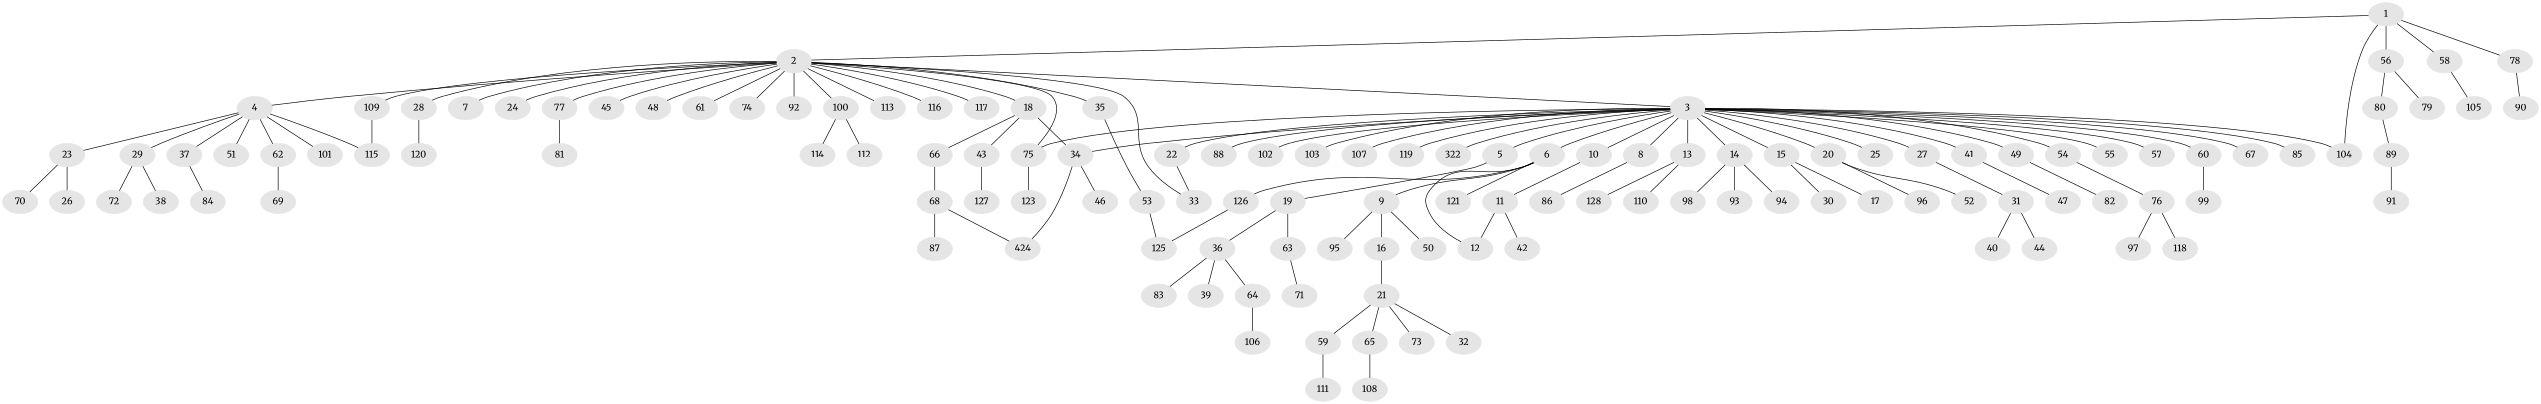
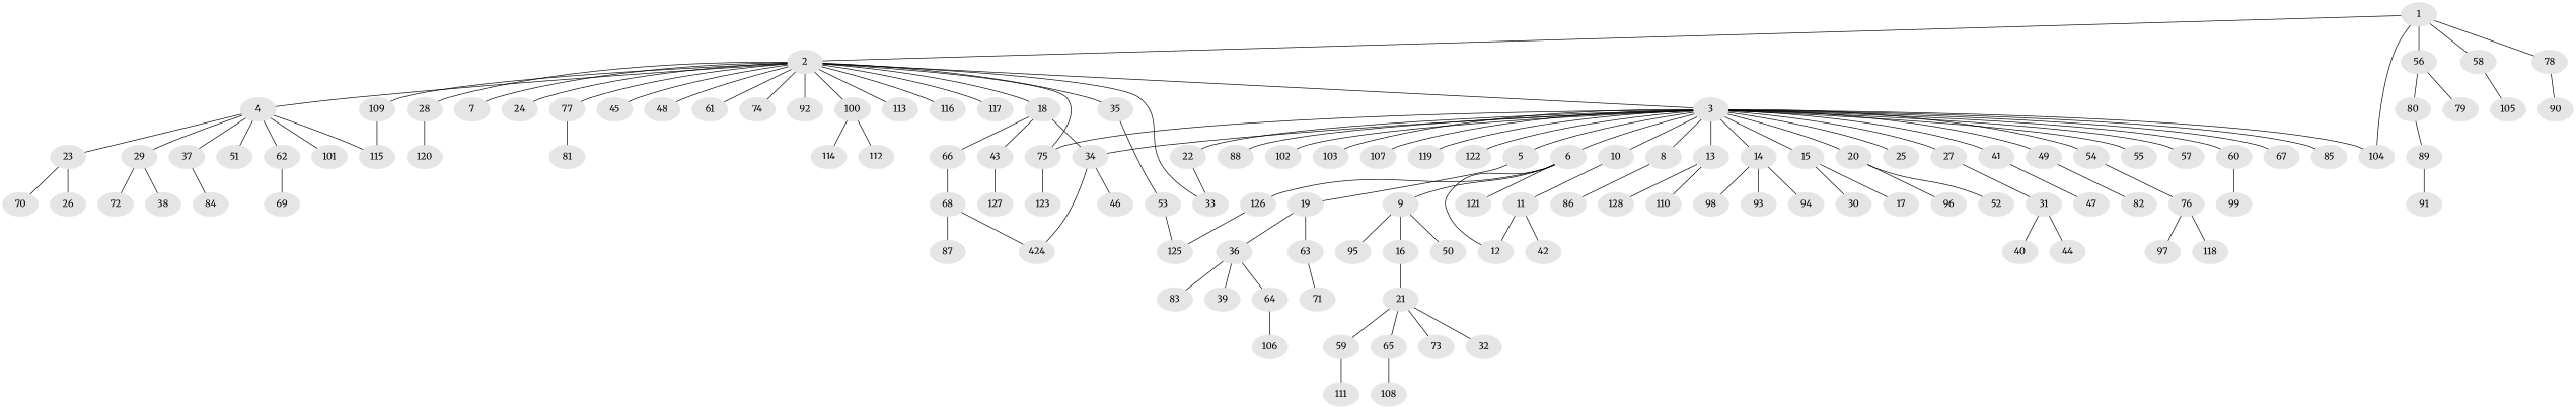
  graph {
    fontname=Merriweather
    node [color=gray90 fontname=Merriweather style=filled]
    edge [fontname=Merriweather]
    1
    2
    56
    58
    78
    104
    3
    4
    7
    18
    24
    28
    33
    35
    45
    48
    61
    74
    75
    77
    92
    100
    109
    113
    116
    117
    79
    80
    105
    90
    5
    6
    8
    10
    13
    14
    15
    20
    22
    25
    27
    34
    41
    49
    54
    55
    57
    60
    67
    85
    88
    102
    103
    107
    119
-   122 [label=322]
+   122
    23
    29
    37
    51
    62
    101
    115
    43
    66
    120
    53
    123
    81
    112
    114
    19
    9
    12
    121
    126
    86
    11
    110
    128
    93
    94
    98
    17
    30
    52
    96
    31
    46
    n90 [label=424]
    47
    82
    76
    99
    26
    70
    38
    72
    84
    69
    36
    63
    16
    50
    95
    125
    21
    42
    32
    59
    65
    73
    127
    68
    39
    64
    83
    71
    111
    108
    40
    44
    106
    97
    118
    89
    87
    91
    1 -- 2
    1 -- 56
    1 -- 58
    1 -- 78
    1 -- 104
    2 -- 3
    2 -- 4
    2 -- 7
    2 -- 18
    2 -- 24
    2 -- 28
    2 -- 33
    2 -- 35
    2 -- 45
    2 -- 48
    2 -- 61
    2 -- 74
    2 -- 75
    2 -- 77
    2 -- 92
    2 -- 100
    2 -- 109
    2 -- 113
    2 -- 116
    2 -- 117
    56 -- 79
    56 -- 80
    58 -- 105
    78 -- 90
    3 -- 104
    3 -- 75
    3 -- 5
    3 -- 6
    3 -- 8
    3 -- 10
    3 -- 13
    3 -- 14
    3 -- 15
    3 -- 20
    3 -- 22
    3 -- 25
    3 -- 27
    3 -- 34
    3 -- 41
    3 -- 49
    3 -- 54
    3 -- 55
    3 -- 57
    3 -- 60
    3 -- 67
    3 -- 85
    3 -- 88
    3 -- 102
    3 -- 103
    3 -- 107
    3 -- 119
    3 -- 122
    4 -- 23
    4 -- 29
    4 -- 37
    4 -- 51
    4 -- 62
    4 -- 101
    4 -- 115
    18 -- 34
    18 -- 43
    18 -- 66
    28 -- 120
    35 -- 53
    75 -- 123
    77 -- 81
    100 -- 112
    100 -- 114
    109 -- 115
    80 -- 89
    5 -- 19
    6 -- 9
    6 -- 12
    6 -- 121
    6 -- 126
    8 -- 86
    10 -- 11
    13 -- 110
    13 -- 128
    14 -- 93
    14 -- 94
    14 -- 98
    15 -- 17
    15 -- 30
    20 -- 52
    20 -- 96
    22 -- 33
    27 -- 31
    34 -- 46
    34 -- n90
    41 -- 47
    49 -- 82
    54 -- 76
    60 -- 99
    23 -- 26
    23 -- 70
    29 -- 38
    29 -- 72
    37 -- 84
    62 -- 69
    43 -- 127
    66 -- 68
    53 -- 125
    19 -- 36
    19 -- 63
    9 -- 16
    9 -- 50
    9 -- 95
    126 -- 125
    11 -- 12
    11 -- 42
    31 -- 40
    31 -- 44
    76 -- 97
    76 -- 118
    36 -- 39
    36 -- 64
    36 -- 83
    63 -- 71
    16 -- 21
    21 -- 32
    21 -- 59
    21 -- 65
    21 -- 73
    59 -- 111
    65 -- 108
    68 -- n90
    68 -- 87
    64 -- 106
    89 -- 91
  }
